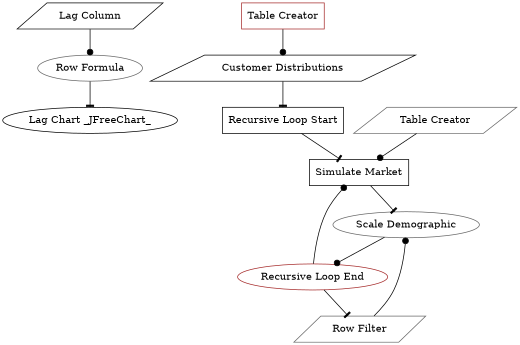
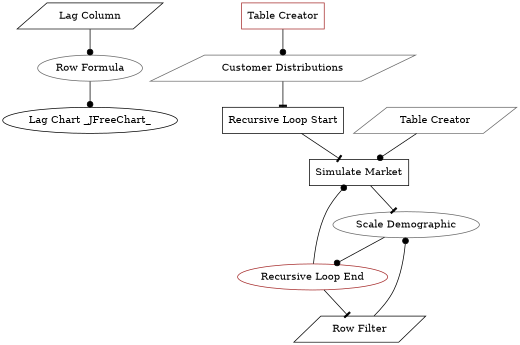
  digraph {
    rankdir=TB
    node [color=black shape=ellipse]
    edge [arrowhead=dot]
    n1 [color=gray40 label="Row Formula"]
    n2 [label="Lag Chart _JFreeChart_"]
    n3 [label="Simulate Market" shape=box]
    n4 [color=gray40 label="Scale Demographic"]
    n5 [color=brown label="Recursive Loop End"]
-   n6 [color=gray40 label="Row Filter" shape=parallelogram]
+   n6 [label="Row Filter" shape=parallelogram]
    n7 [label="Recursive Loop Start" shape=box]
    n8 [color=brown label="Table Creator" shape=box]
-   n9 [label="Customer Distributions" shape=parallelogram]
+   n9 [color=gray40 label="Customer Distributions" shape=parallelogram]
    n10 [label="Lag Column" shape=parallelogram]
    n11 [color=gray40 label="Table Creator" shape=parallelogram]
-   n1 -> n2 [arrowhead=tee]
+   n1 -> n2
    n3 -> n4 [arrowhead=tee]
    n4 -> n5
    n5 -> n3
    n5 -> n6 [arrowhead=tee]
    n6 -> n4
    n7 -> n3 [arrowhead=tee]
    n8 -> n9
    n9 -> n7 [arrowhead=tee]
    n10 -> n1
    n11 -> n3
  }
